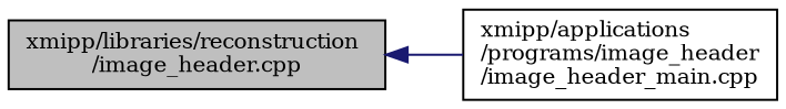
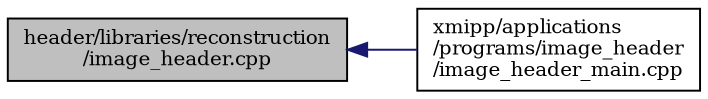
  digraph {
    rankdir=LR
    fontname="DejaVu Serif"
    node [color=black fontname="DejaVu Serif" fontsize=10 shape=record style=filled]
-   n1 [fillcolor=grey75 fontcolor=black height=0.2 label="xmipp/libraries/reconstruction\l/image_header.cpp" width=0.4]
+   n1 [fillcolor=grey75 fontcolor=black height=0.2 label="header/libraries/reconstruction\l/image_header.cpp" width=0.4]
    n2 [fillcolor=white height=0.2 label="xmipp/applications\l/programs/image_header\l/image_header_main.cpp" width=0.4]
    n1 -> n2 [color=midnightblue dir=back fontname="DejaVu Serif" fontsize=10 labelfontname=Helvetica labelfontsize=10 style=solid]
  }
